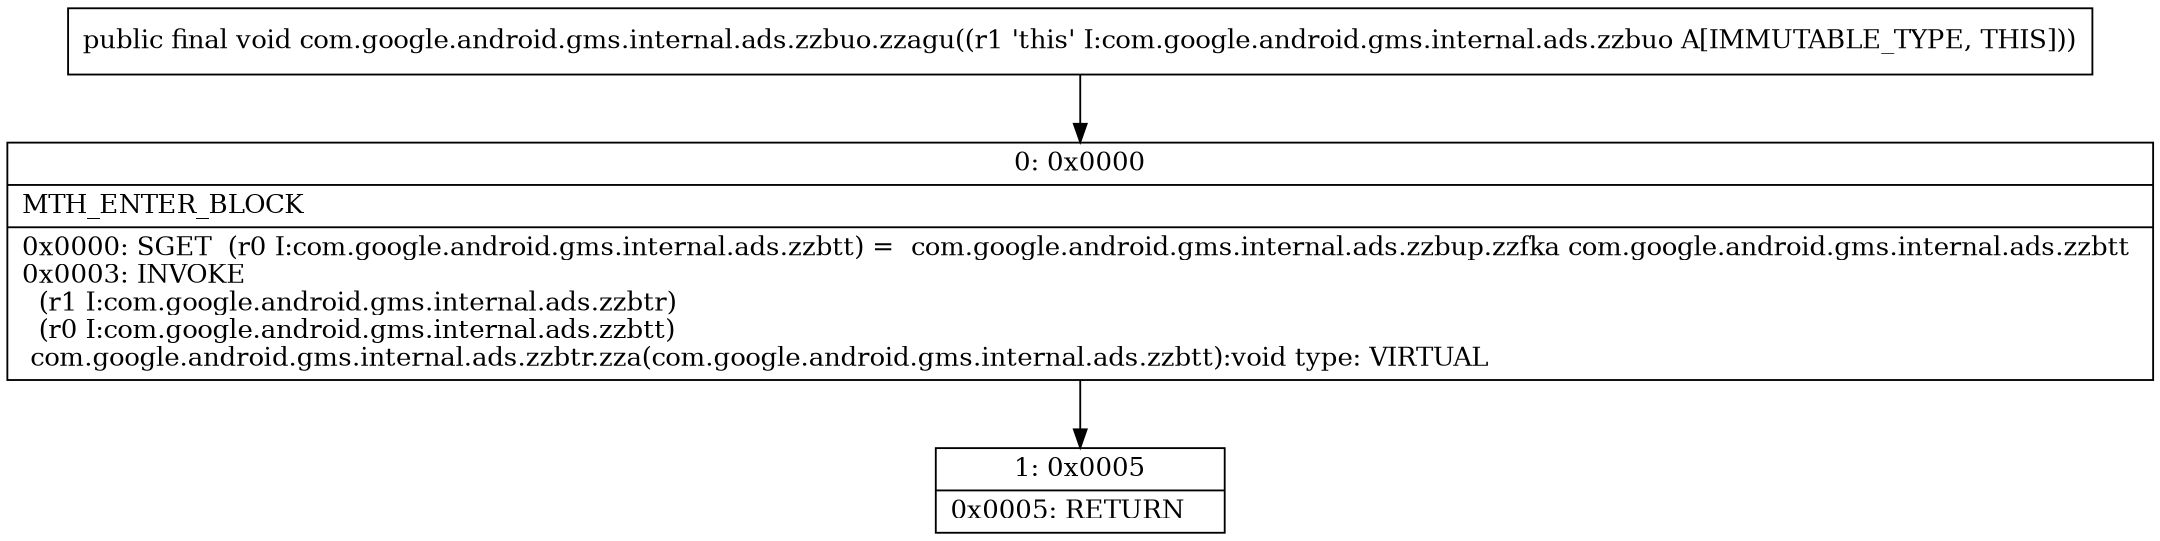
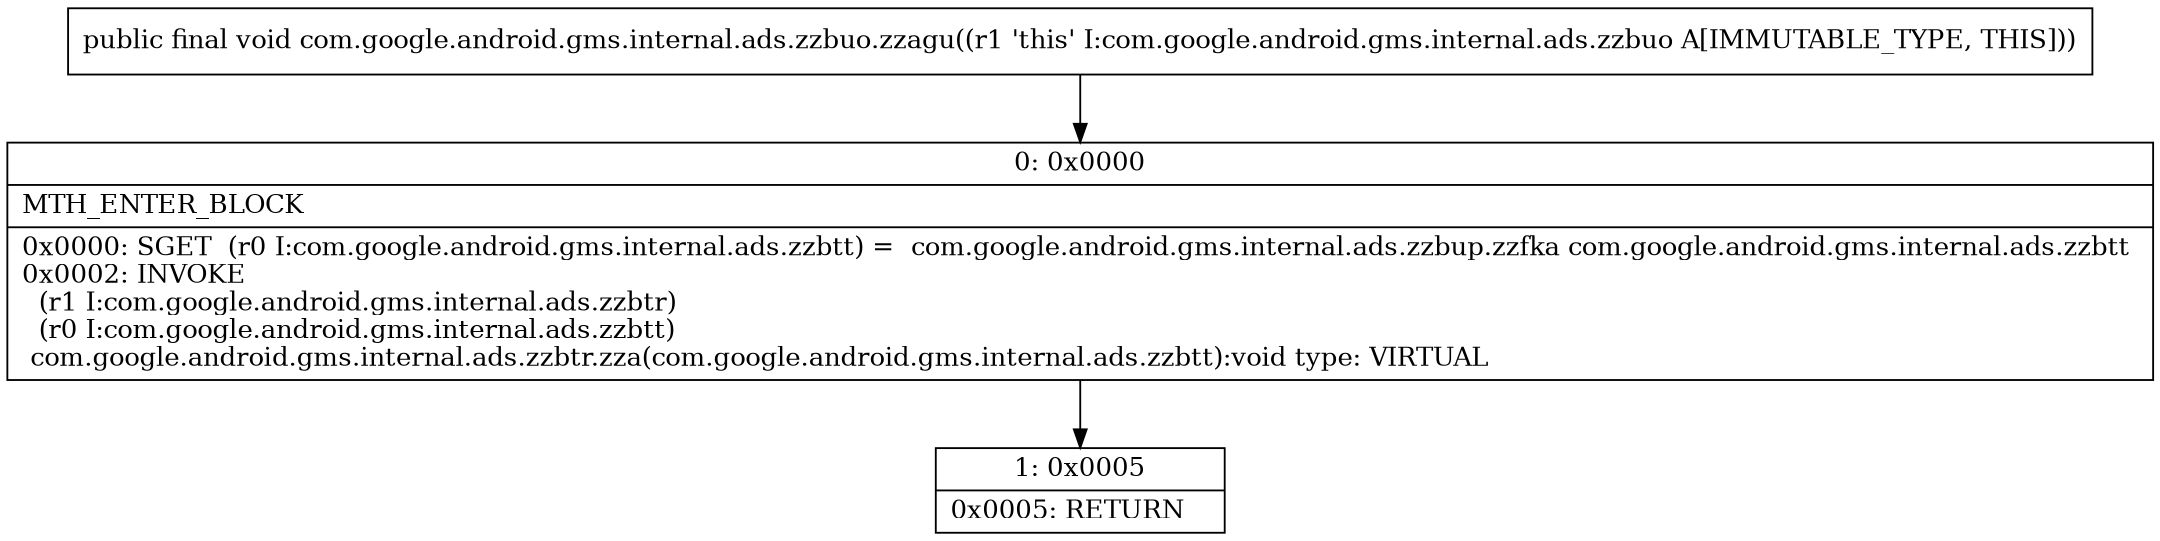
  digraph {
    node [shape=record]
-   n1 [label="{0\:\ 0x0000|MTH_ENTER_BLOCK\l|0x0000: SGET  (r0 I:com.google.android.gms.internal.ads.zzbtt) =  com.google.android.gms.internal.ads.zzbup.zzfka com.google.android.gms.internal.ads.zzbtt \l0x0003: INVOKE  \l  (r1 I:com.google.android.gms.internal.ads.zzbtr)\l  (r0 I:com.google.android.gms.internal.ads.zzbtt)\l com.google.android.gms.internal.ads.zzbtr.zza(com.google.android.gms.internal.ads.zzbtt):void type: VIRTUAL \l}"]
+   n1 [label="{0\:\ 0x0000|MTH_ENTER_BLOCK\l|0x0000: SGET  (r0 I:com.google.android.gms.internal.ads.zzbtt) =  com.google.android.gms.internal.ads.zzbup.zzfka com.google.android.gms.internal.ads.zzbtt \l0x0002: INVOKE  \l  (r1 I:com.google.android.gms.internal.ads.zzbtr)\l  (r0 I:com.google.android.gms.internal.ads.zzbtt)\l com.google.android.gms.internal.ads.zzbtr.zza(com.google.android.gms.internal.ads.zzbtt):void type: VIRTUAL \l}"]
    n2 [label="{1\:\ 0x0005|0x0005: RETURN   \l}"]
    n3 [label="{public final void com.google.android.gms.internal.ads.zzbuo.zzagu((r1 'this' I:com.google.android.gms.internal.ads.zzbuo A[IMMUTABLE_TYPE, THIS])) }"]
    n1 -> n2
    n3 -> n1
  }
